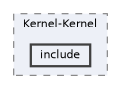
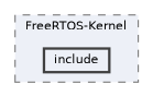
  digraph {
    compound=true
    n1 [color=grey25 fillcolor="#edf0f7" fontname=Helvetica fontsize=10 height=0.2 label=include shape=box style="filled,bold" width=0.4]
    subgraph cluster_1 {
      bgcolor="#edf0f7"
      fontname=Helvetica
      fontsize=10
-     label="Kernel-Kernel"
+     label="FreeRTOS-Kernel"
      pencolor=grey50
      style="filled,dashed"
      n1
    }
  }
